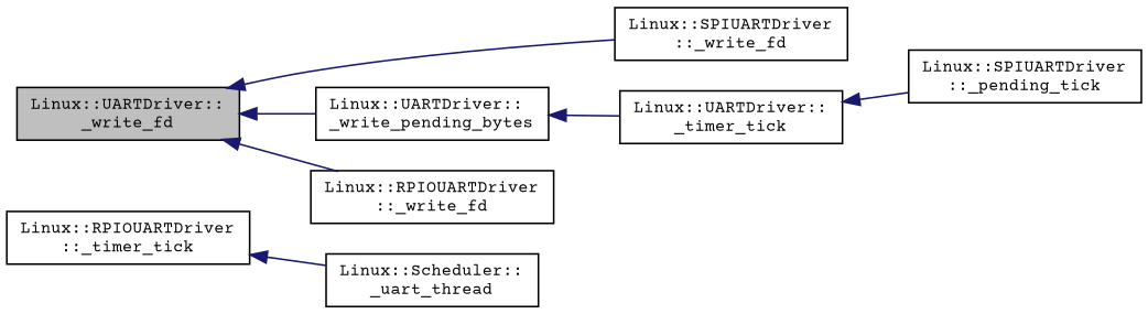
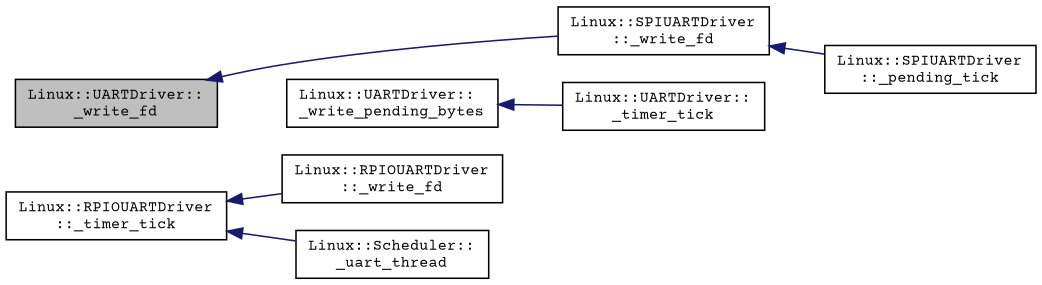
  digraph {
    fontname="Courier Prime"
    rankdir=LR
    node [color=black fillcolor=white fontname="Courier Prime" fontsize=10 shape=record style=filled]
    edge [color=midnightblue dir=back fontname="Courier Prime" fontsize=10 labelfontname=Helvetica labelfontsize=10 style=solid]
    n1 [fillcolor=grey75 fontcolor=black height=0.2 label="Linux::UARTDriver::\l_write_fd" width=0.4]
    n2 [height=0.2 label="Linux::SPIUARTDriver\l::_write_fd" width=0.4]
    n3 [height=0.2 label="Linux::RPIOUARTDriver\l::_write_fd" width=0.4]
    n4 [height=0.2 label="Linux::UARTDriver::\l_write_pending_bytes" width=0.4]
    n5 [height=0.2 label="Linux::UARTDriver::\l_timer_tick" width=0.4]
    n6 [height=0.2 label="Linux::SPIUARTDriver\l::_pending_tick" width=0.4]
    n7 [height=0.2 label="Linux::RPIOUARTDriver\l::_timer_tick" width=0.4]
    n8 [height=0.2 label="Linux::Scheduler::\l_uart_thread" width=0.4]
    n1 -> n2
-   n1 -> n3
-   n1 -> n4
+   n7 -> n3
    n4 -> n5
-   n5 -> n6
+   n2 -> n6
    n7 -> n8
  }
